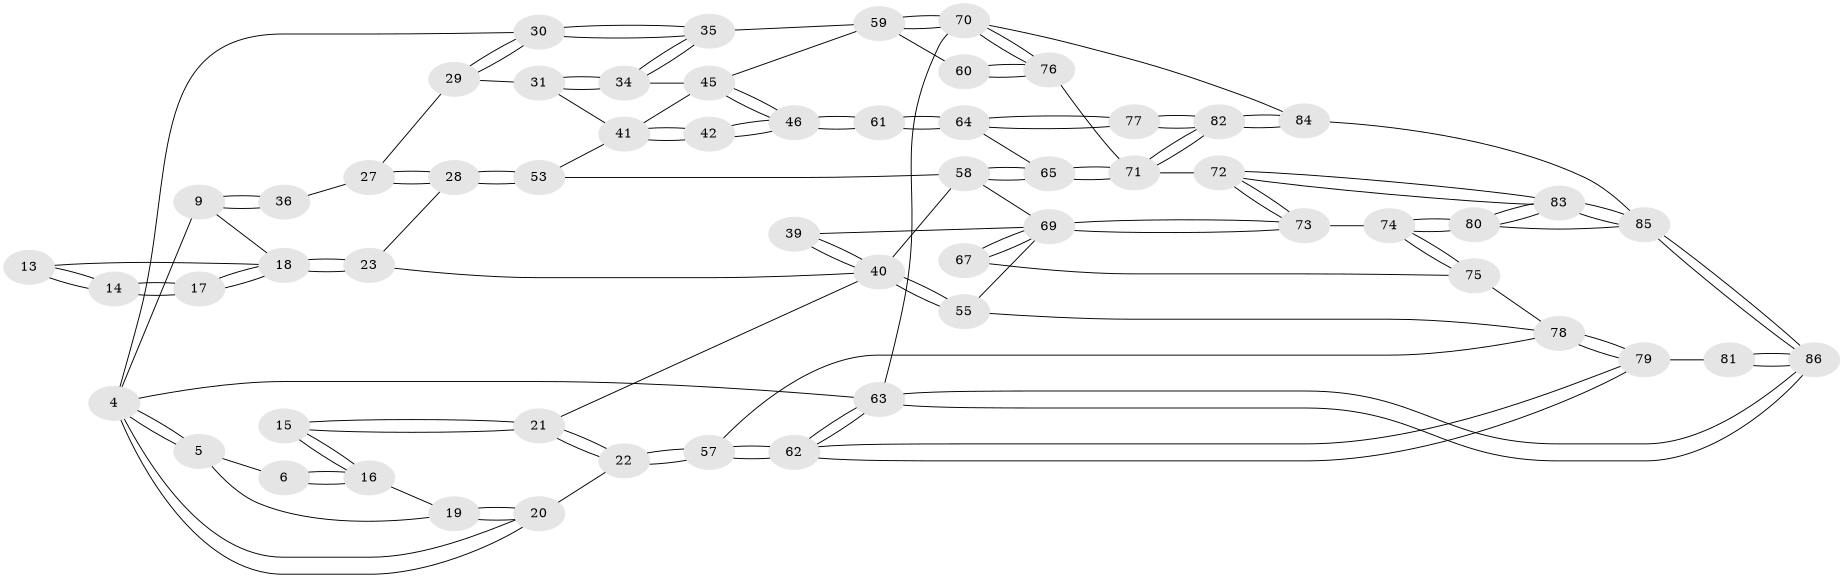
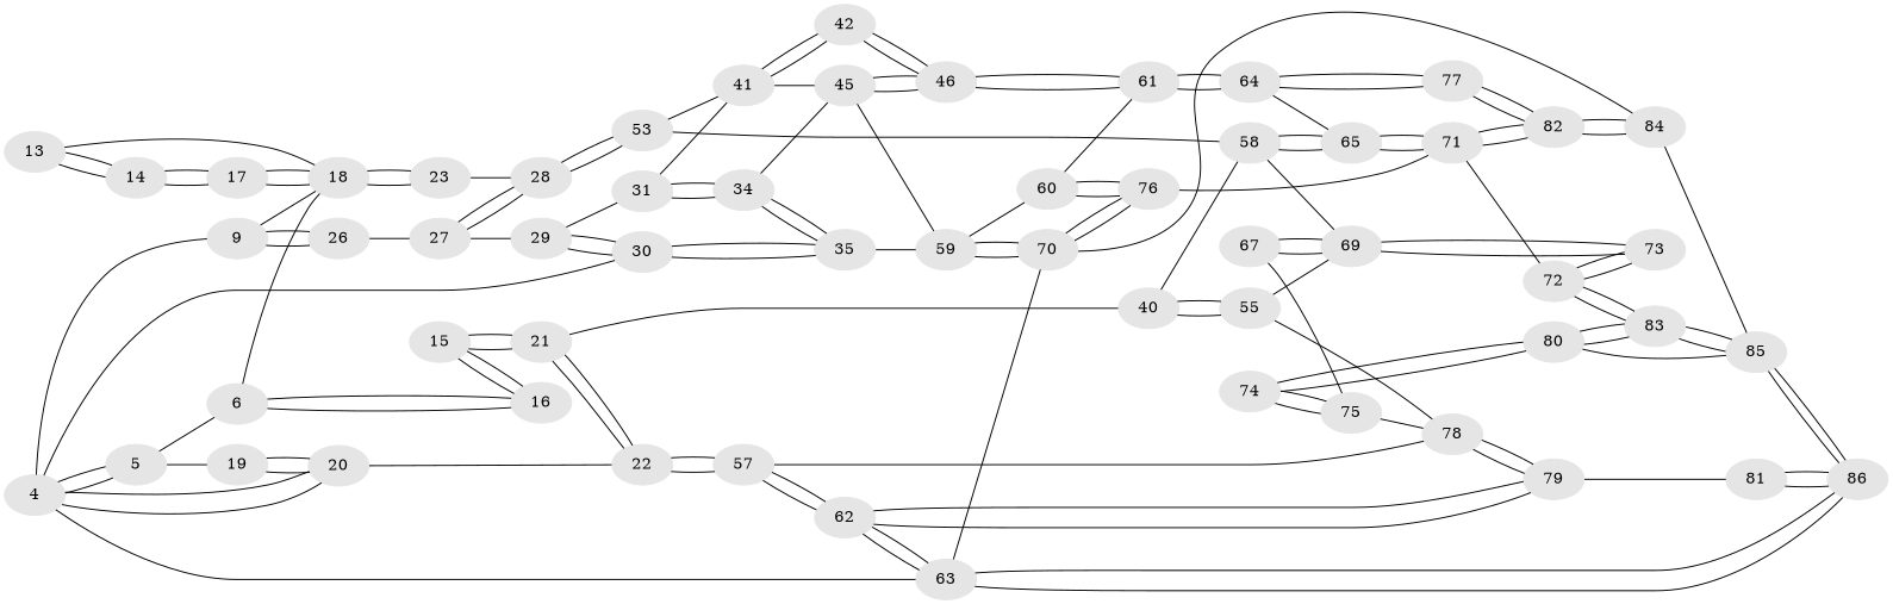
  graph {
    fontname="DejaVu Serif"
    rankdir=LR
    node [color=gray90 fontname="DejaVu Serif" style=filled]
    edge [fontname="DejaVu Serif"]
    4 [super="+3"]
    5
    9 [super="+1+2"]
    20
    30
    63 [super="+49"]
    6
    19
    18 [super="+10+12"]
-   26 [label=36]
+   26
    22
    35
    70 [super="+50"]
    86
    16
    23
    27
    13
    14
    17
    15
    21
    40 [super="+25+24+38"]
    28
    57
    58 [super="+51+37+36"]
    55
    78 [super="+68"]
    62
    n30 [label=53]
    29
    31
    41 [super="+32"]
    34
    59 [super="+48"]
    45 [super="+44"]
    42
    69 [super="+52+53+54"]
    65
    46
    60
-   39
    73
    61
    64
    79
    71
    76
    84
    77
    81
    85
    82
    72
    n55 [label=67]
    75 [super="+67"]
    74
    83
    80
    4 -- 5
    4 -- 5
    4 -- 9
    4 -- 20
    4 -- 20
    4 -- 30
    4 -- 63 [weight=2]
    5 -- 6
    5 -- 19
    9 -- 18
    9 -- 26 [weight=2]
    9 -- 26
    20 -- 22
    30 -- 35
    30 -- 35
    63 -- 70
    63 -- 86
    63 -- 86
+   6 -- 18
    6 -- 16
    6 -- 16
    19 -- 20
    19 -- 20
    18 -- 23
    18 -- 23
    26 -- 27
    22 -- 57
    22 -- 57
    35 -- 59
    70 -- 76
    70 -- 76
    70 -- 84
-   16 -- 19
-   23 -- 40
    23 -- 28
    27 -- 28
    27 -- 28
    27 -- 29
    13 -- 18 [weight=2]
    13 -- 14
    13 -- 14
    14 -- 17
    14 -- 17
    17 -- 18 [weight=2]
    17 -- 18
    15 -- 16
    15 -- 16
    15 -- 21
    15 -- 21
    21 -- 22
    21 -- 22
    21 -- 40
    40 -- 58
    40 -- 55
    40 -- 55
    28 -- n30
    28 -- n30
    57 -- 78
    57 -- 62
    57 -- 62
    58 -- 69
    58 -- 65
    58 -- 65
    55 -- 78
    55 -- 69
    78 -- 79
    78 -- 79
    62 -- 63
    62 -- 63
    62 -- 79
    62 -- 79
    n30 -- 58
    n30 -- 41
    29 -- 30
    29 -- 30
    29 -- 31
    31 -- 41
    31 -- 34
    31 -- 34
    41 -- 45
    41 -- 42
    41 -- 42
    34 -- 35
    34 -- 35
    34 -- 45
    59 -- 70 [weight=2]
    59 -- 70
    59 -- 60
    45 -- 59
    45 -- 46
    45 -- 46
    42 -- 46
    42 -- 46
    69 -- 73
    69 -- 73
    65 -- 71
    65 -- 71
    46 -- 61
    46 -- 61
+   60 -- 61
    60 -- 76
    60 -- 76
-   39 -- 40 [weight=2]
-   39 -- 40
-   39 -- 69
-   73 -- 74
    61 -- 64
    61 -- 64
    64 -- 65
    64 -- 77
    64 -- 77
    79 -- 81
    71 -- 82
    71 -- 82
    71 -- 72
    76 -- 71
    84 -- 85
    77 -- 82
    77 -- 82
    81 -- 86
    81 -- 86
    85 -- 86
    85 -- 86
    82 -- 84
    82 -- 84
    72 -- 73
    72 -- 73
    72 -- 83
    72 -- 83
    n55 -- 69 [weight=2]
    n55 -- 69
    n55 -- 75
    75 -- 78 [weight=2]
    74 -- 75
    74 -- 75
    74 -- 80
    74 -- 80
    83 -- 85
    83 -- 85
    80 -- 85
    80 -- 83
    80 -- 83
  }
